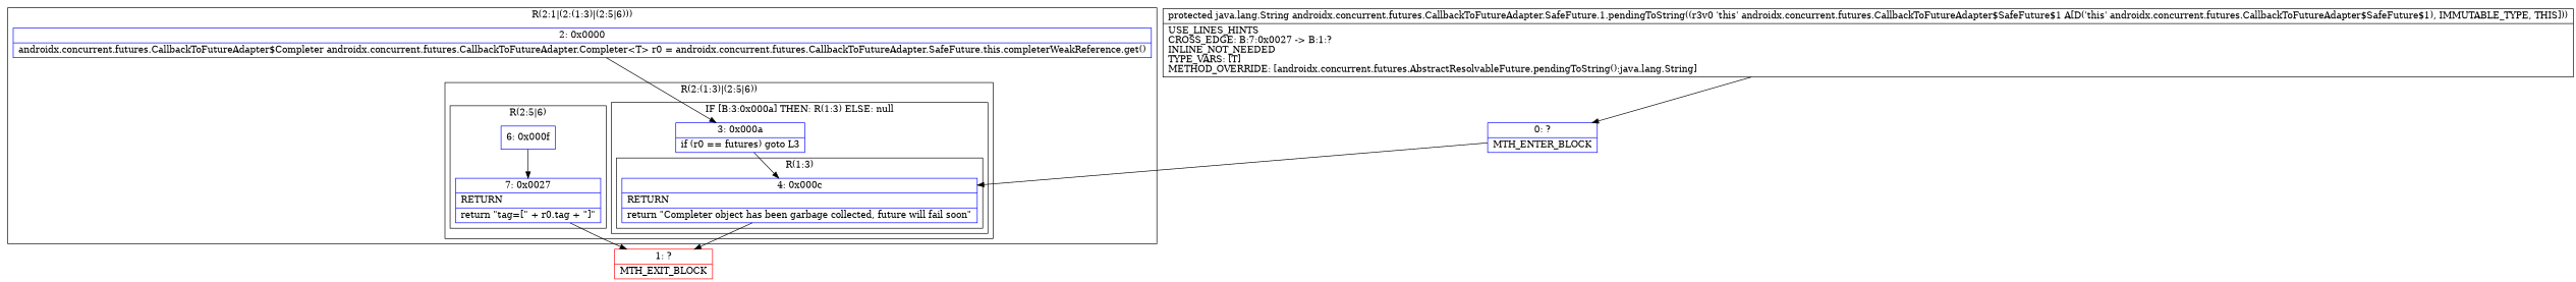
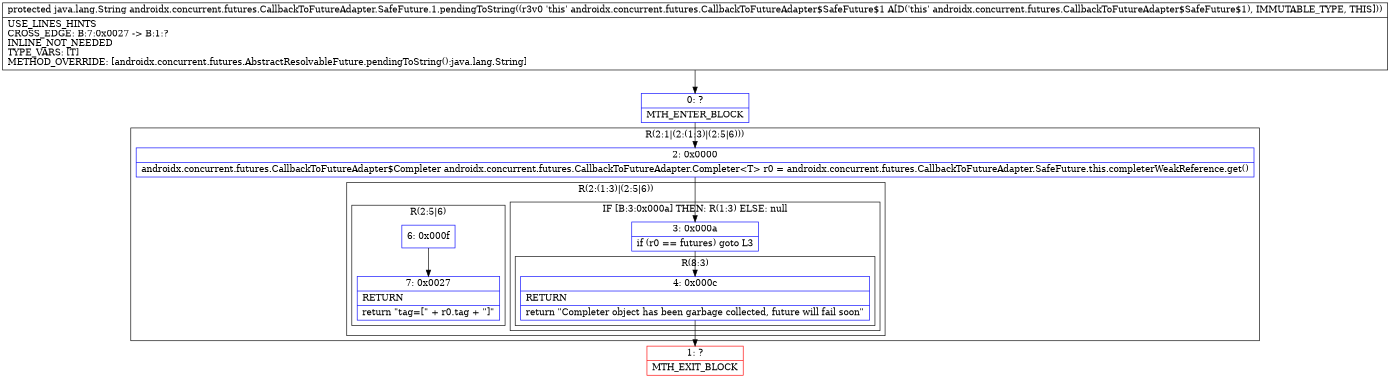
  digraph {
    node [color=blue shape=record]
    n1 [label="{4\:\ 0x000c|RETURN\l|return \"Completer object has been garbage collected, future will fail soon\"\l}"]
    n2 [label="{3\:\ 0x000a|if (r0 == futures) goto L3\l}"]
    n3 [label="{6\:\ 0x000f}"]
    n4 [label="{7\:\ 0x0027|RETURN\l|return \"tag=[\" + r0.tag + \"]\"\l}"]
    n5 [label="{2\:\ 0x0000|androidx.concurrent.futures.CallbackToFutureAdapter$Completer androidx.concurrent.futures.CallbackToFutureAdapter.Completer\<T\> r0 = androidx.concurrent.futures.CallbackToFutureAdapter.SafeFuture.this.completerWeakReference.get()\l}"]
    n6 [color=red label="{1\:\ ?|MTH_EXIT_BLOCK\l}"]
    n7 [label="{0\:\ ?|MTH_ENTER_BLOCK\l}"]
    n8 [label="{protected java.lang.String androidx.concurrent.futures.CallbackToFutureAdapter.SafeFuture.1.pendingToString((r3v0 'this' androidx.concurrent.futures.CallbackToFutureAdapter$SafeFuture$1 A[D('this' androidx.concurrent.futures.CallbackToFutureAdapter$SafeFuture$1), IMMUTABLE_TYPE, THIS]))  | USE_LINES_HINTS\lCROSS_EDGE: B:7:0x0027 \-\> B:1:?\lINLINE_NOT_NEEDED\lTYPE_VARS: [T]\lMETHOD_OVERRIDE: [androidx.concurrent.futures.AbstractResolvableFuture.pendingToString():java.lang.String]\l}" color=""]
    subgraph cluster_1 {
      label="R(2:1|(2:(1:3)|(2:5|6)))"
      n5
      subgraph cluster_2 {
        label="R(2:(1:3)|(2:5|6))"
        subgraph cluster_3 {
          label="IF [B:3:0x000a] THEN: R(1:3) ELSE: null"
          n2
          subgraph cluster_4 {
-           label="R(1:3)"
+           label="R(8:3)"
            n1
          }
        }
        subgraph cluster_5 {
          label="R(2:5|6)"
          n3
          n4
        }
      }
    }
    n1 -> n6
    n2 -> n1
    n3 -> n4
-   n4 -> n6
    n5 -> n2
-   n7 -> n1
+   n7 -> n5
    n8 -> n7
  }
